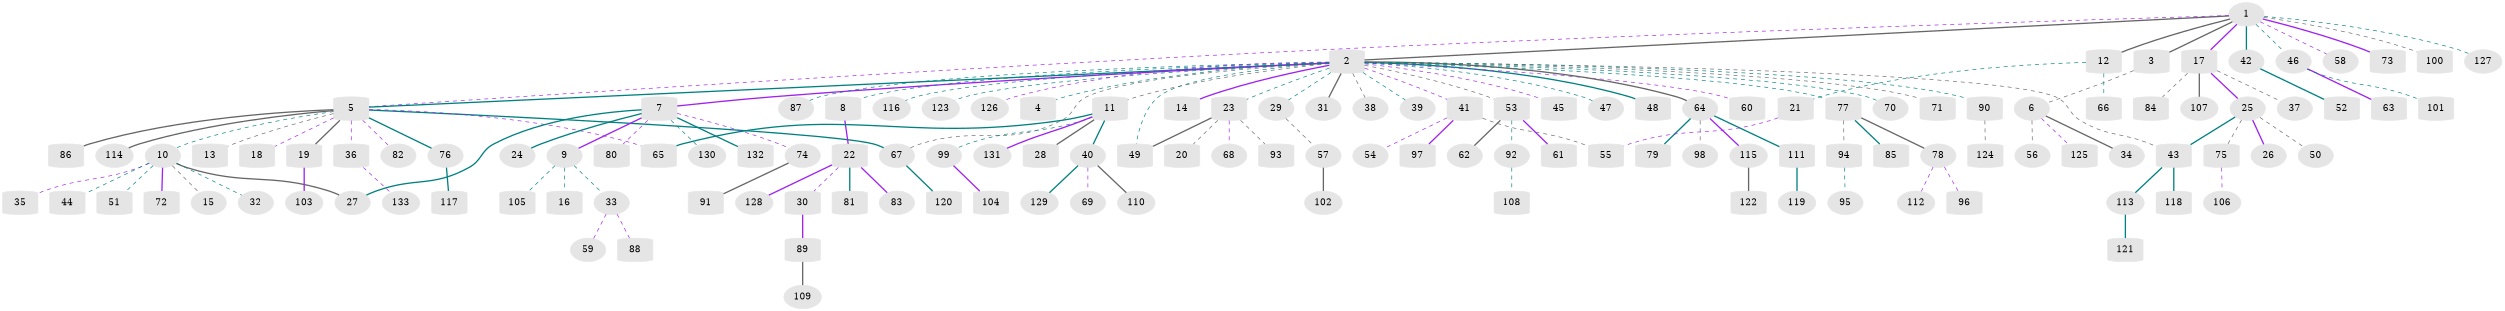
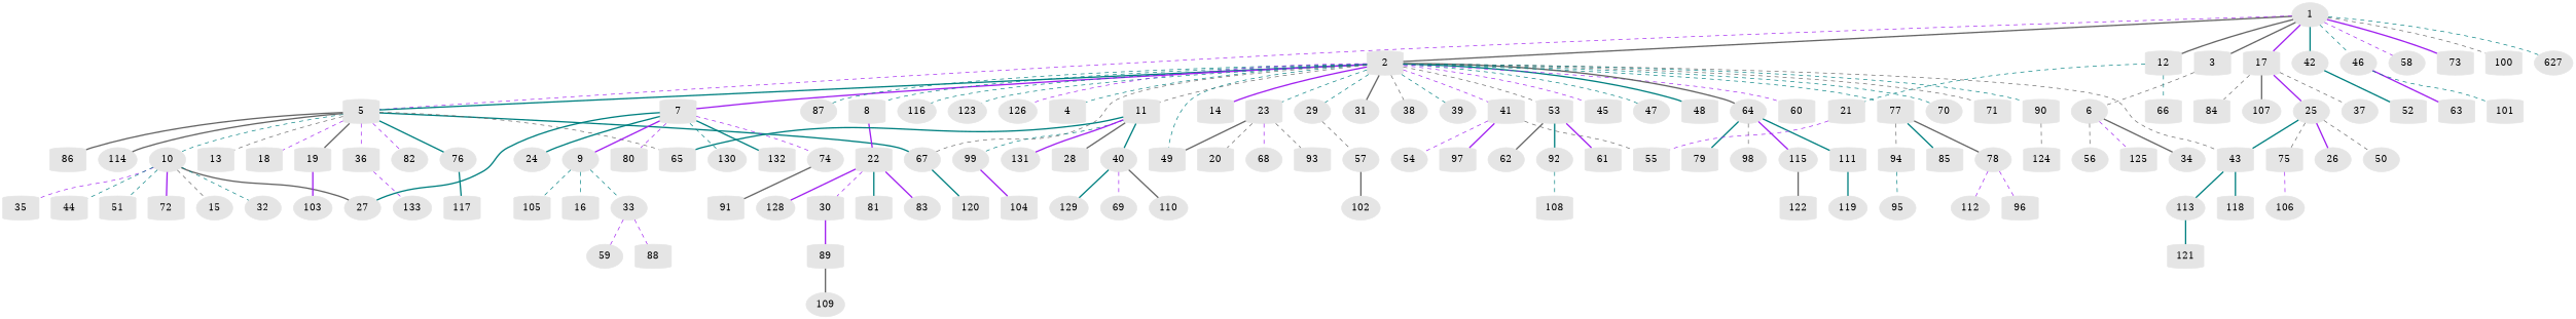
  graph {
    node [color=gray90 shape=cylinder style=filled]
    edge [color=teal style=dashed]
    1 [shape=ellipse]
    2
    3
    5
    12
    17
    42 [shape=ellipse]
    46 [shape=ellipse]
    58 [shape=ellipse]
    73
    100
-   127 [shape=ellipse]
+   127 [shape=ellipse label=627]
    4
    7
    8
    11
    14
    23
    29 [shape=ellipse]
    31 [shape=ellipse]
    38 [shape=ellipse]
    39 [shape=ellipse]
    41
    43
    45
    47 [shape=ellipse]
    48
    49
    53
    60
    64 [shape=ellipse]
    67 [shape=ellipse]
    70 [shape=ellipse]
    71
    77
    87 [shape=ellipse]
    90
    116 [shape=ellipse]
    123 [shape=ellipse]
    126 [shape=ellipse]
    6 [shape=ellipse]
    10 [shape=ellipse]
    13
    18
    19
    36
    65
    76 [shape=ellipse]
    82 [shape=ellipse]
    86
    114 [shape=ellipse]
    21
    66
    25 [shape=ellipse]
    37 [shape=ellipse]
    84
    107 [shape=ellipse]
    52
    63
    101
    9 [shape=ellipse]
    24 [shape=ellipse]
    27 [shape=ellipse]
    74 [shape=ellipse]
    80
    130 [shape=ellipse]
    132
    22
    28
    40 [shape=ellipse]
    99 [shape=ellipse]
    131 [shape=ellipse]
    20
    68 [shape=ellipse]
    93
    57 [shape=ellipse]
    55
    54 [shape=ellipse]
    97
    113 [shape=ellipse]
    118
    61
    62 [shape=ellipse]
    92 [shape=ellipse]
    79
    98 [shape=ellipse]
    111
    115 [shape=ellipse]
    120
    78 [shape=ellipse]
    85
    94
    124
    34 [shape=ellipse]
    56 [shape=ellipse]
    125
    15 [shape=ellipse]
    32 [shape=ellipse]
    35
    44
    51
    72
    103 [shape=ellipse]
    133 [shape=ellipse]
    117
    16
    33 [shape=ellipse]
    105
    91
    30
    81
    83 [shape=ellipse]
    128 [shape=ellipse]
    59 [shape=ellipse]
    88
    69 [shape=ellipse]
    110 [shape=ellipse]
    129 [shape=ellipse]
    104
    26 [shape=ellipse]
    50 [shape=ellipse]
    75
    89
    106 [shape=ellipse]
    102 [shape=ellipse]
    109 [shape=ellipse]
    121
    108
    119 [shape=ellipse]
    122
    96
    112 [shape=ellipse]
    95 [shape=ellipse]
    1 -- 2 [color=gray40 style=bold]
    1 -- 3 [color=gray40 style=bold]
    1 -- 5 [color=purple]
    1 -- 12 [color=gray40 style=bold]
    1 -- 17 [color=purple style=bold]
    1 -- 42 [style=bold]
    1 -- 46
    1 -- 58 [color=purple]
    1 -- 73 [color=purple style=bold]
    1 -- 100 [color=gray40]
    1 -- 127
    2 -- 5 [style=bold]
    2 -- 4
    2 -- 7 [color=purple style=bold]
    2 -- 8
    2 -- 11 [color=gray40]
    2 -- 14 [color=purple style=bold]
    2 -- 23
    2 -- 29
    2 -- 31 [color=gray40 style=bold]
    2 -- 38 [color=gray40]
    2 -- 39
    2 -- 41 [color=purple]
    2 -- 43 [color=gray40]
    2 -- 45 [color=purple]
    2 -- 47
    2 -- 48 [style=bold]
    2 -- 49
    2 -- 53 [color=gray40]
    2 -- 60 [color=purple]
    2 -- 64 [color=gray40 style=bold]
    2 -- 67 [color=gray40]
    2 -- 70
    2 -- 71 [color=gray40]
    2 -- 77
    2 -- 87
    2 -- 90
    2 -- 116
    2 -- 123
    2 -- 126 [color=purple]
    3 -- 6 [color=gray40]
    5 -- 67 [style=bold]
    5 -- 10
    5 -- 13 [color=gray40]
    5 -- 18 [color=purple]
    5 -- 19 [color=gray40 style=bold]
    5 -- 36 [color=purple]
-   5 -- 65 [color=purple]
+   5 -- 65 [color=gray40]
    5 -- 76 [style=bold]
    5 -- 82 [color=purple]
    5 -- 86 [color=gray40 style=bold]
    5 -- 114 [color=gray40 style=bold]
    12 -- 21
    12 -- 66
    17 -- 25 [color=purple style=bold]
    17 -- 37 [color=gray40]
    17 -- 84 [color=gray40]
    17 -- 107 [color=gray40 style=bold]
    42 -- 52 [style=bold]
    46 -- 63 [color=purple style=bold]
    46 -- 101
    7 -- 9 [color=purple style=bold]
    7 -- 24 [style=bold]
    7 -- 27 [style=bold]
    7 -- 74 [color=purple]
    7 -- 80 [color=purple]
    7 -- 130
    7 -- 132 [style=bold]
    8 -- 22 [color=purple style=bold]
    11 -- 65 [style=bold]
    11 -- 28 [color=gray40 style=bold]
    11 -- 40 [style=bold]
    11 -- 99
    11 -- 131 [color=purple style=bold]
    23 -- 49 [color=gray40 style=bold]
    23 -- 20 [color=gray40]
    23 -- 68 [color=purple]
    23 -- 93 [color=gray40]
    29 -- 57 [color=gray40]
    41 -- 55 [color=gray40]
    41 -- 54 [color=purple]
    41 -- 97 [color=purple style=bold]
    43 -- 113 [style=bold]
    43 -- 118 [style=bold]
    53 -- 61 [color=purple style=bold]
    53 -- 62 [color=gray40 style=bold]
-   53 -- 92
+   53 -- 92 [style=bold]
    64 -- 79 [style=bold]
    64 -- 98 [color=gray40]
    64 -- 111 [style=bold]
    64 -- 115 [color=purple style=bold]
    67 -- 120 [style=bold]
    77 -- 78 [color=gray40 style=bold]
    77 -- 85 [style=bold]
    77 -- 94 [color=gray40]
    90 -- 124 [color=gray40]
    6 -- 34 [color=gray40 style=bold]
    6 -- 56 [color=gray40]
    6 -- 125 [color=purple]
    10 -- 27 [color=gray40 style=bold]
    10 -- 15 [color=gray40]
    10 -- 32
    10 -- 35 [color=purple]
    10 -- 44
    10 -- 51
    10 -- 72 [color=purple style=bold]
    19 -- 103 [color=purple style=bold]
    36 -- 133 [color=purple]
    76 -- 117 [style=bold]
    21 -- 55 [color=purple]
    25 -- 43 [style=bold]
    25 -- 26 [color=purple style=bold]
    25 -- 50 [color=gray40]
    25 -- 75 [color=gray40]
    9 -- 16
    9 -- 33
    9 -- 105
    74 -- 91 [color=gray40 style=bold]
    22 -- 30 [color=purple]
    22 -- 81 [style=bold]
    22 -- 83 [color=purple style=bold]
    22 -- 128 [color=purple style=bold]
    40 -- 69 [color=purple]
    40 -- 110 [color=gray40 style=bold]
    40 -- 129 [style=bold]
    99 -- 104 [color=purple style=bold]
    57 -- 102 [color=gray40 style=bold]
    113 -- 121 [style=bold]
    92 -- 108
    111 -- 119 [style=bold]
    115 -- 122 [color=gray40 style=bold]
    78 -- 96 [color=purple]
    78 -- 112 [color=purple]
    94 -- 95
    33 -- 59 [color=purple]
    33 -- 88 [color=purple]
    30 -- 89 [color=purple style=bold]
    75 -- 106 [color=purple]
    89 -- 109 [color=gray40 style=bold]
  }
